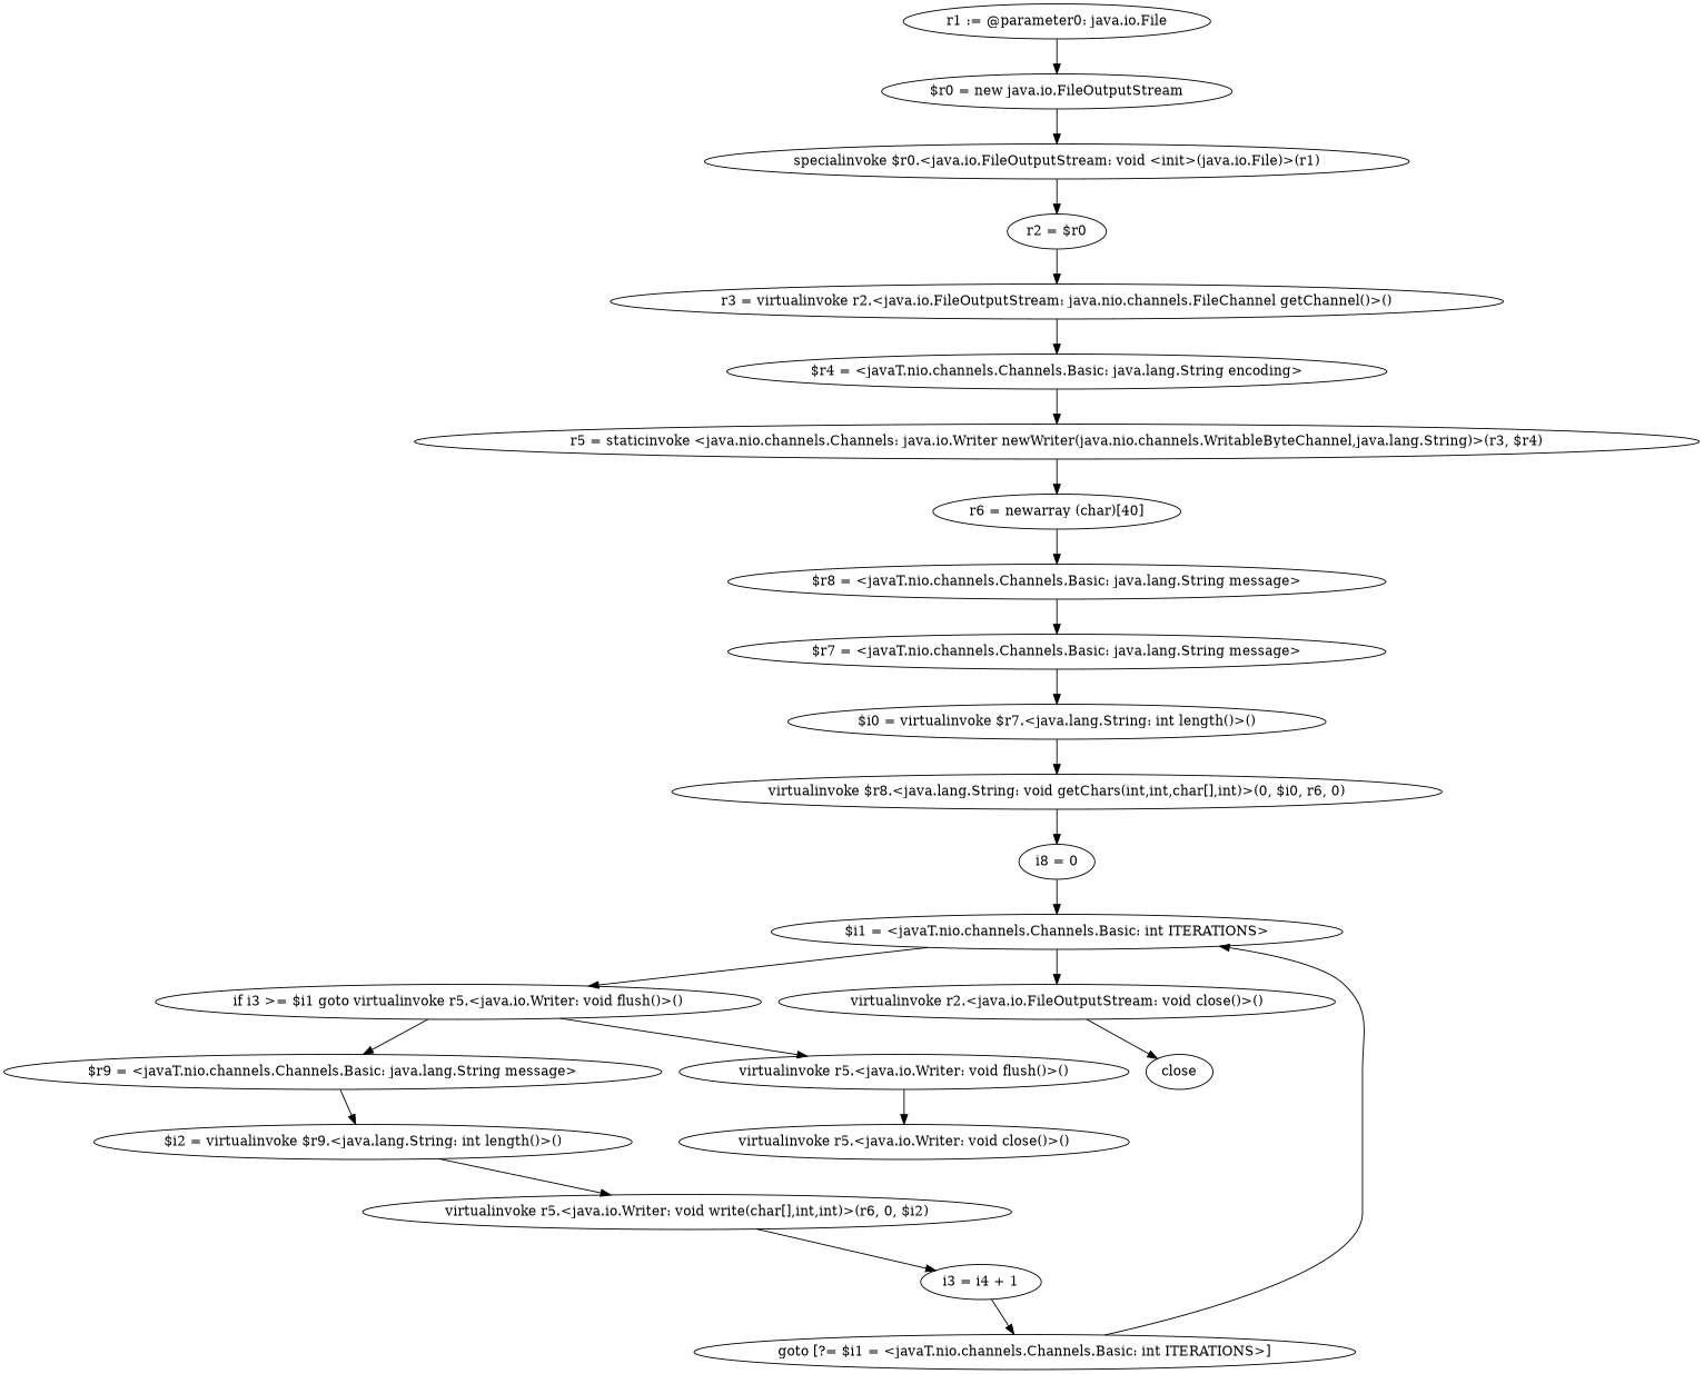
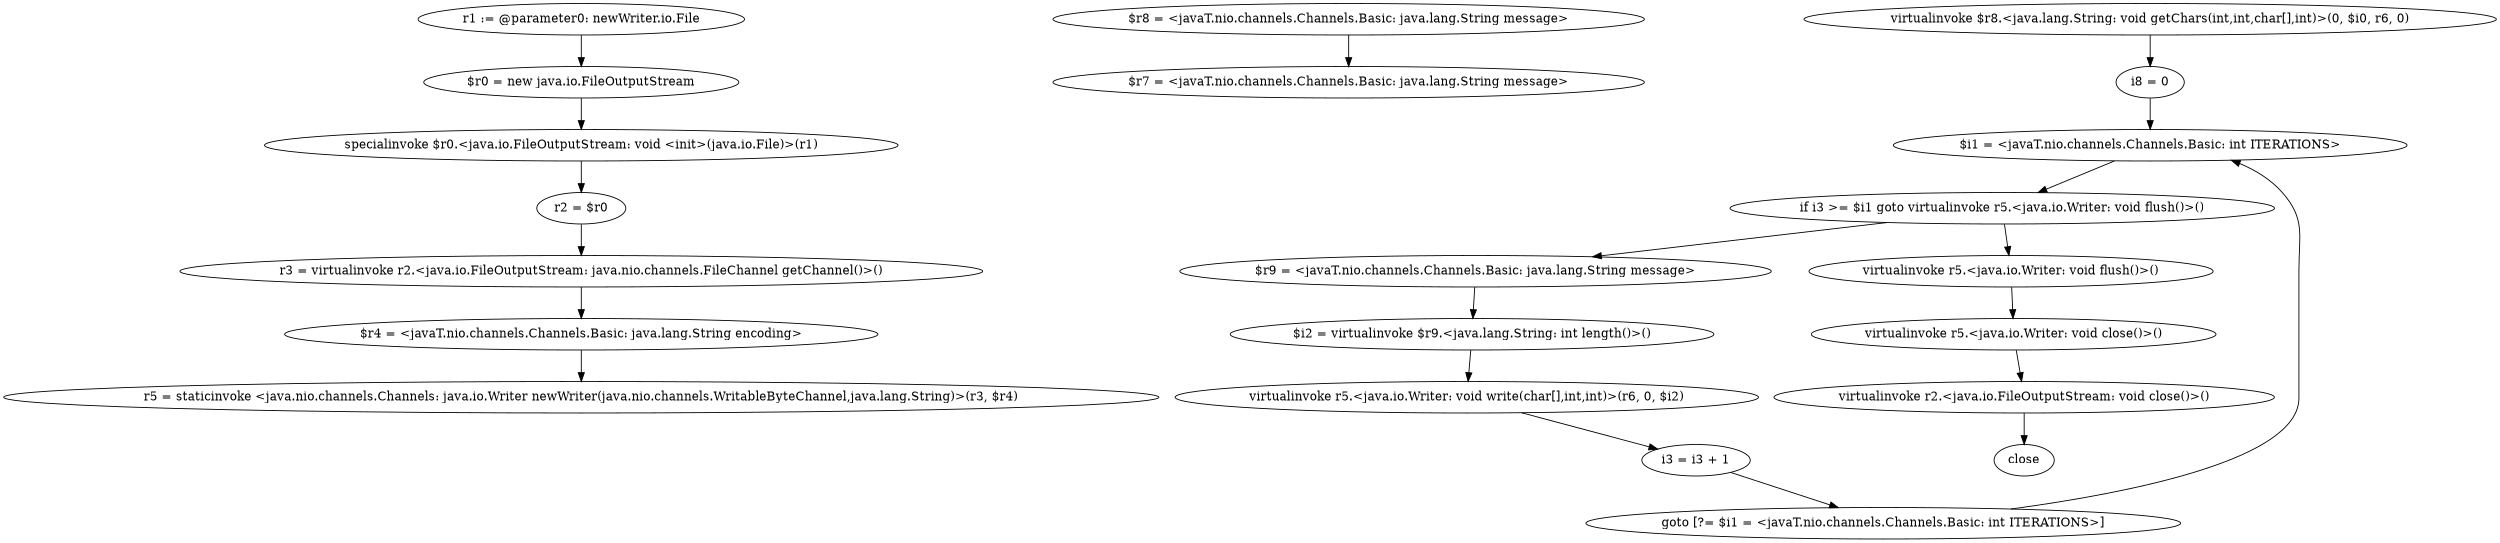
  digraph {
-   "r1 := @parameter0: java.io.File"
+   "r1 := @parameter0: java.io.File" [label="r1 := @parameter0: newWriter.io.File"]
    "$r0 = new java.io.FileOutputStream"
    "specialinvoke $r0.<java.io.FileOutputStream: void <init>(java.io.File)>(r1)"
    "r2 = $r0"
    "r3 = virtualinvoke r2.<java.io.FileOutputStream: java.nio.channels.FileChannel getChannel()>()"
    "$r4 = <javaT.nio.channels.Channels.Basic: java.lang.String encoding>"
    "r5 = staticinvoke <java.nio.channels.Channels: java.io.Writer newWriter(java.nio.channels.WritableByteChannel,java.lang.String)>(r3, $r4)"
-   "r6 = newarray (char)[40]"
    "$r8 = <javaT.nio.channels.Channels.Basic: java.lang.String message>"
    "$r7 = <javaT.nio.channels.Channels.Basic: java.lang.String message>"
-   "$i0 = virtualinvoke $r7.<java.lang.String: int length()>()"
    "virtualinvoke $r8.<java.lang.String: void getChars(int,int,char[],int)>(0, $i0, r6, 0)"
    n13 [label="i8 = 0"]
    "$i1 = <javaT.nio.channels.Channels.Basic: int ITERATIONS>"
    "if i3 >= $i1 goto virtualinvoke r5.<java.io.Writer: void flush()>()"
    "$r9 = <javaT.nio.channels.Channels.Basic: java.lang.String message>"
    "virtualinvoke r5.<java.io.Writer: void flush()>()"
    "$i2 = virtualinvoke $r9.<java.lang.String: int length()>()"
    "virtualinvoke r5.<java.io.Writer: void close()>()"
    "virtualinvoke r5.<java.io.Writer: void write(char[],int,int)>(r6, 0, $i2)"
-   "i3 = i3 + 1" [label="i3 = i4 + 1"]
+   "i3 = i3 + 1"
    "goto [?= $i1 = <javaT.nio.channels.Channels.Basic: int ITERATIONS>]"
    "virtualinvoke r2.<java.io.FileOutputStream: void close()>()"
    n24 [label=close]
    "r1 := @parameter0: java.io.File" -> "$r0 = new java.io.FileOutputStream"
    "$r0 = new java.io.FileOutputStream" -> "specialinvoke $r0.<java.io.FileOutputStream: void <init>(java.io.File)>(r1)"
    "specialinvoke $r0.<java.io.FileOutputStream: void <init>(java.io.File)>(r1)" -> "r2 = $r0"
    "r2 = $r0" -> "r3 = virtualinvoke r2.<java.io.FileOutputStream: java.nio.channels.FileChannel getChannel()>()"
    "r3 = virtualinvoke r2.<java.io.FileOutputStream: java.nio.channels.FileChannel getChannel()>()" -> "$r4 = <javaT.nio.channels.Channels.Basic: java.lang.String encoding>"
    "$r4 = <javaT.nio.channels.Channels.Basic: java.lang.String encoding>" -> "r5 = staticinvoke <java.nio.channels.Channels: java.io.Writer newWriter(java.nio.channels.WritableByteChannel,java.lang.String)>(r3, $r4)"
-   "r5 = staticinvoke <java.nio.channels.Channels: java.io.Writer newWriter(java.nio.channels.WritableByteChannel,java.lang.String)>(r3, $r4)" -> "r6 = newarray (char)[40]"
-   "r6 = newarray (char)[40]" -> "$r8 = <javaT.nio.channels.Channels.Basic: java.lang.String message>"
    "$r8 = <javaT.nio.channels.Channels.Basic: java.lang.String message>" -> "$r7 = <javaT.nio.channels.Channels.Basic: java.lang.String message>"
-   "$r7 = <javaT.nio.channels.Channels.Basic: java.lang.String message>" -> "$i0 = virtualinvoke $r7.<java.lang.String: int length()>()"
-   "$i0 = virtualinvoke $r7.<java.lang.String: int length()>()" -> "virtualinvoke $r8.<java.lang.String: void getChars(int,int,char[],int)>(0, $i0, r6, 0)"
    "virtualinvoke $r8.<java.lang.String: void getChars(int,int,char[],int)>(0, $i0, r6, 0)" -> n13
    n13 -> "$i1 = <javaT.nio.channels.Channels.Basic: int ITERATIONS>"
    "$i1 = <javaT.nio.channels.Channels.Basic: int ITERATIONS>" -> "if i3 >= $i1 goto virtualinvoke r5.<java.io.Writer: void flush()>()"
    "if i3 >= $i1 goto virtualinvoke r5.<java.io.Writer: void flush()>()" -> "$r9 = <javaT.nio.channels.Channels.Basic: java.lang.String message>"
    "if i3 >= $i1 goto virtualinvoke r5.<java.io.Writer: void flush()>()" -> "virtualinvoke r5.<java.io.Writer: void flush()>()"
    "$r9 = <javaT.nio.channels.Channels.Basic: java.lang.String message>" -> "$i2 = virtualinvoke $r9.<java.lang.String: int length()>()"
    "virtualinvoke r5.<java.io.Writer: void flush()>()" -> "virtualinvoke r5.<java.io.Writer: void close()>()"
    "$i2 = virtualinvoke $r9.<java.lang.String: int length()>()" -> "virtualinvoke r5.<java.io.Writer: void write(char[],int,int)>(r6, 0, $i2)"
-   "$i1 = <javaT.nio.channels.Channels.Basic: int ITERATIONS>" -> "virtualinvoke r2.<java.io.FileOutputStream: void close()>()"
+   "virtualinvoke r5.<java.io.Writer: void close()>()" -> "virtualinvoke r2.<java.io.FileOutputStream: void close()>()"
    "virtualinvoke r5.<java.io.Writer: void write(char[],int,int)>(r6, 0, $i2)" -> "i3 = i3 + 1"
    "i3 = i3 + 1" -> "goto [?= $i1 = <javaT.nio.channels.Channels.Basic: int ITERATIONS>]"
    "goto [?= $i1 = <javaT.nio.channels.Channels.Basic: int ITERATIONS>]" -> "$i1 = <javaT.nio.channels.Channels.Basic: int ITERATIONS>"
    "virtualinvoke r2.<java.io.FileOutputStream: void close()>()" -> n24
  }
